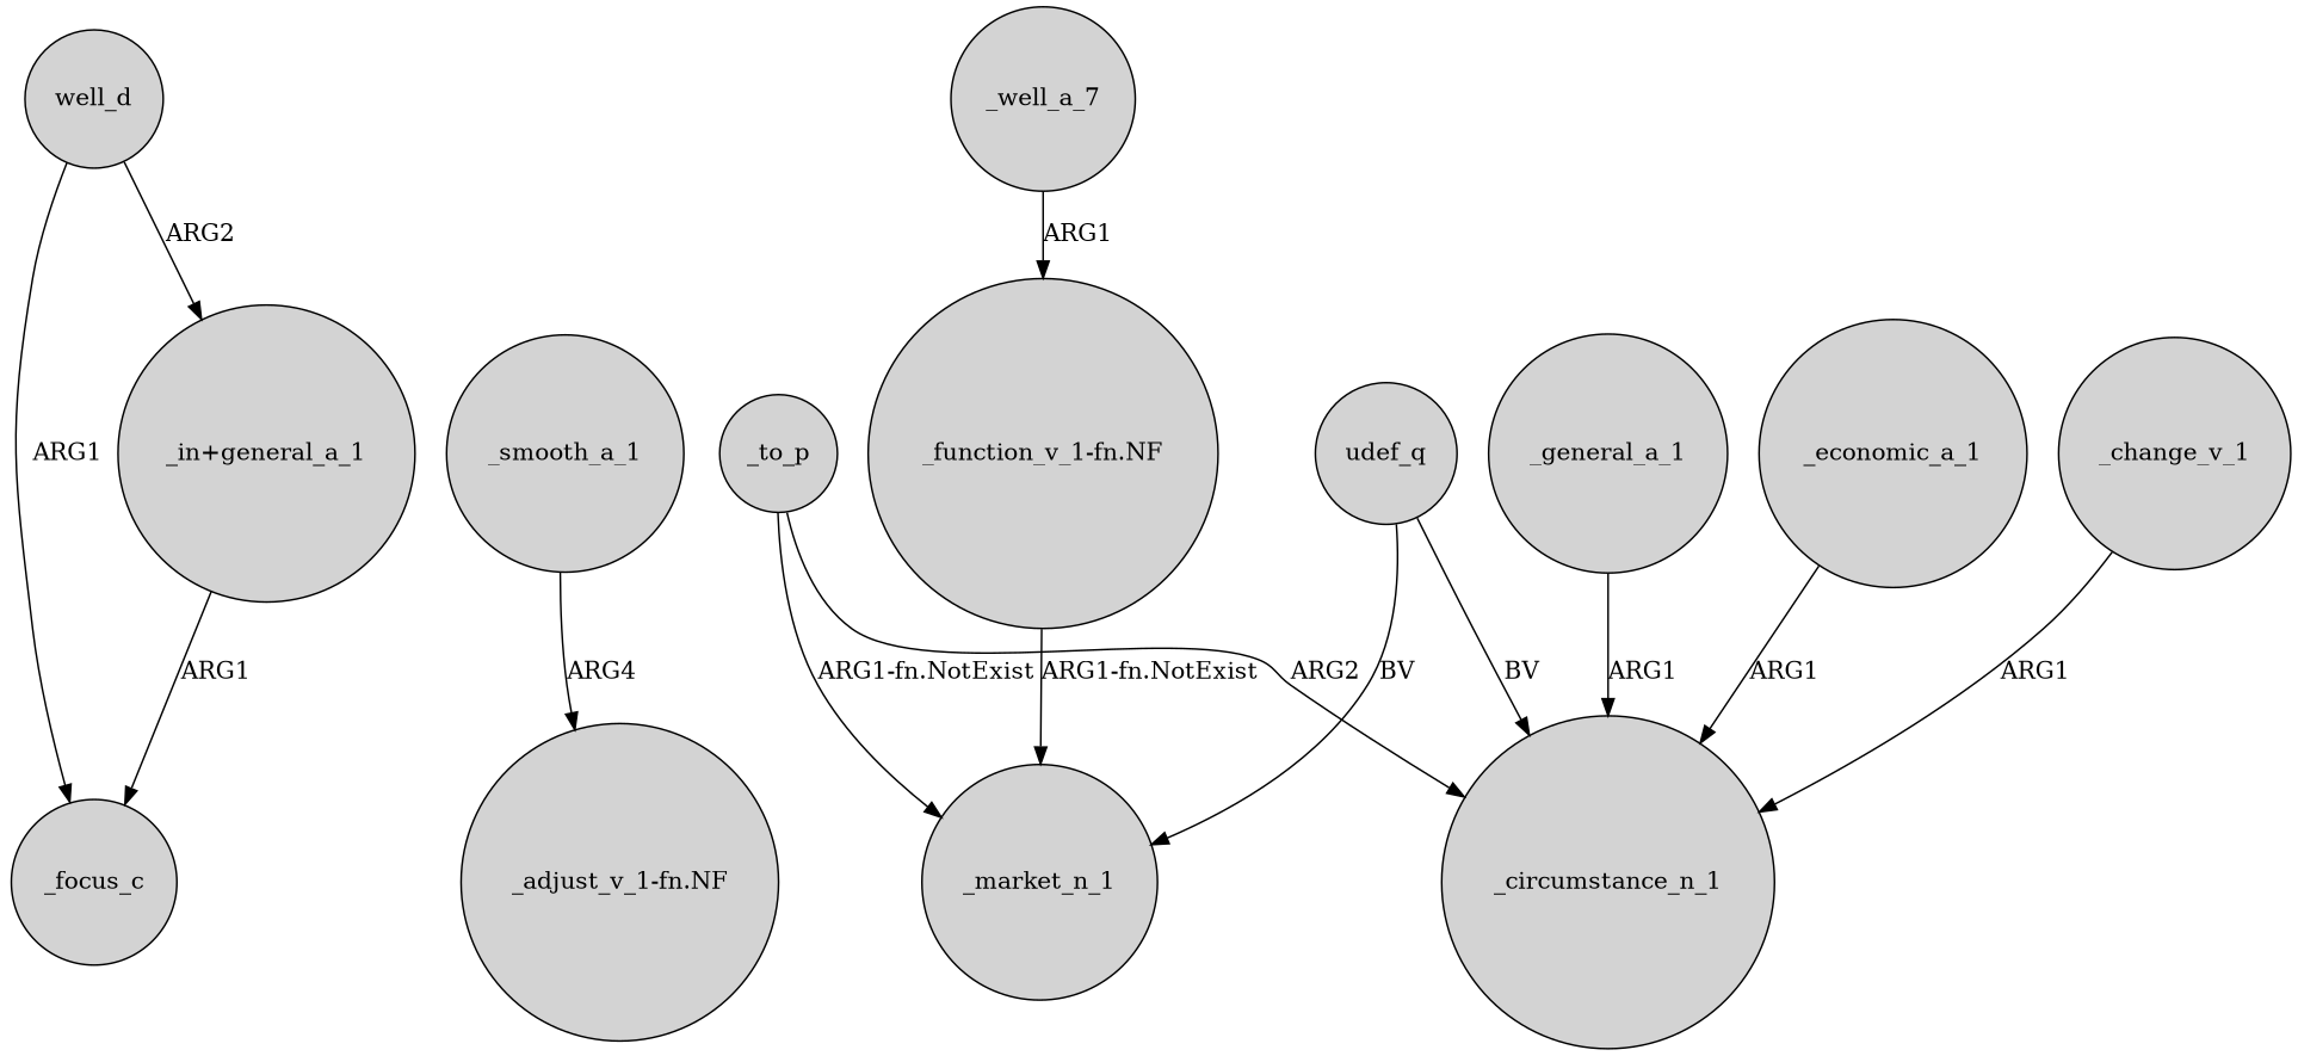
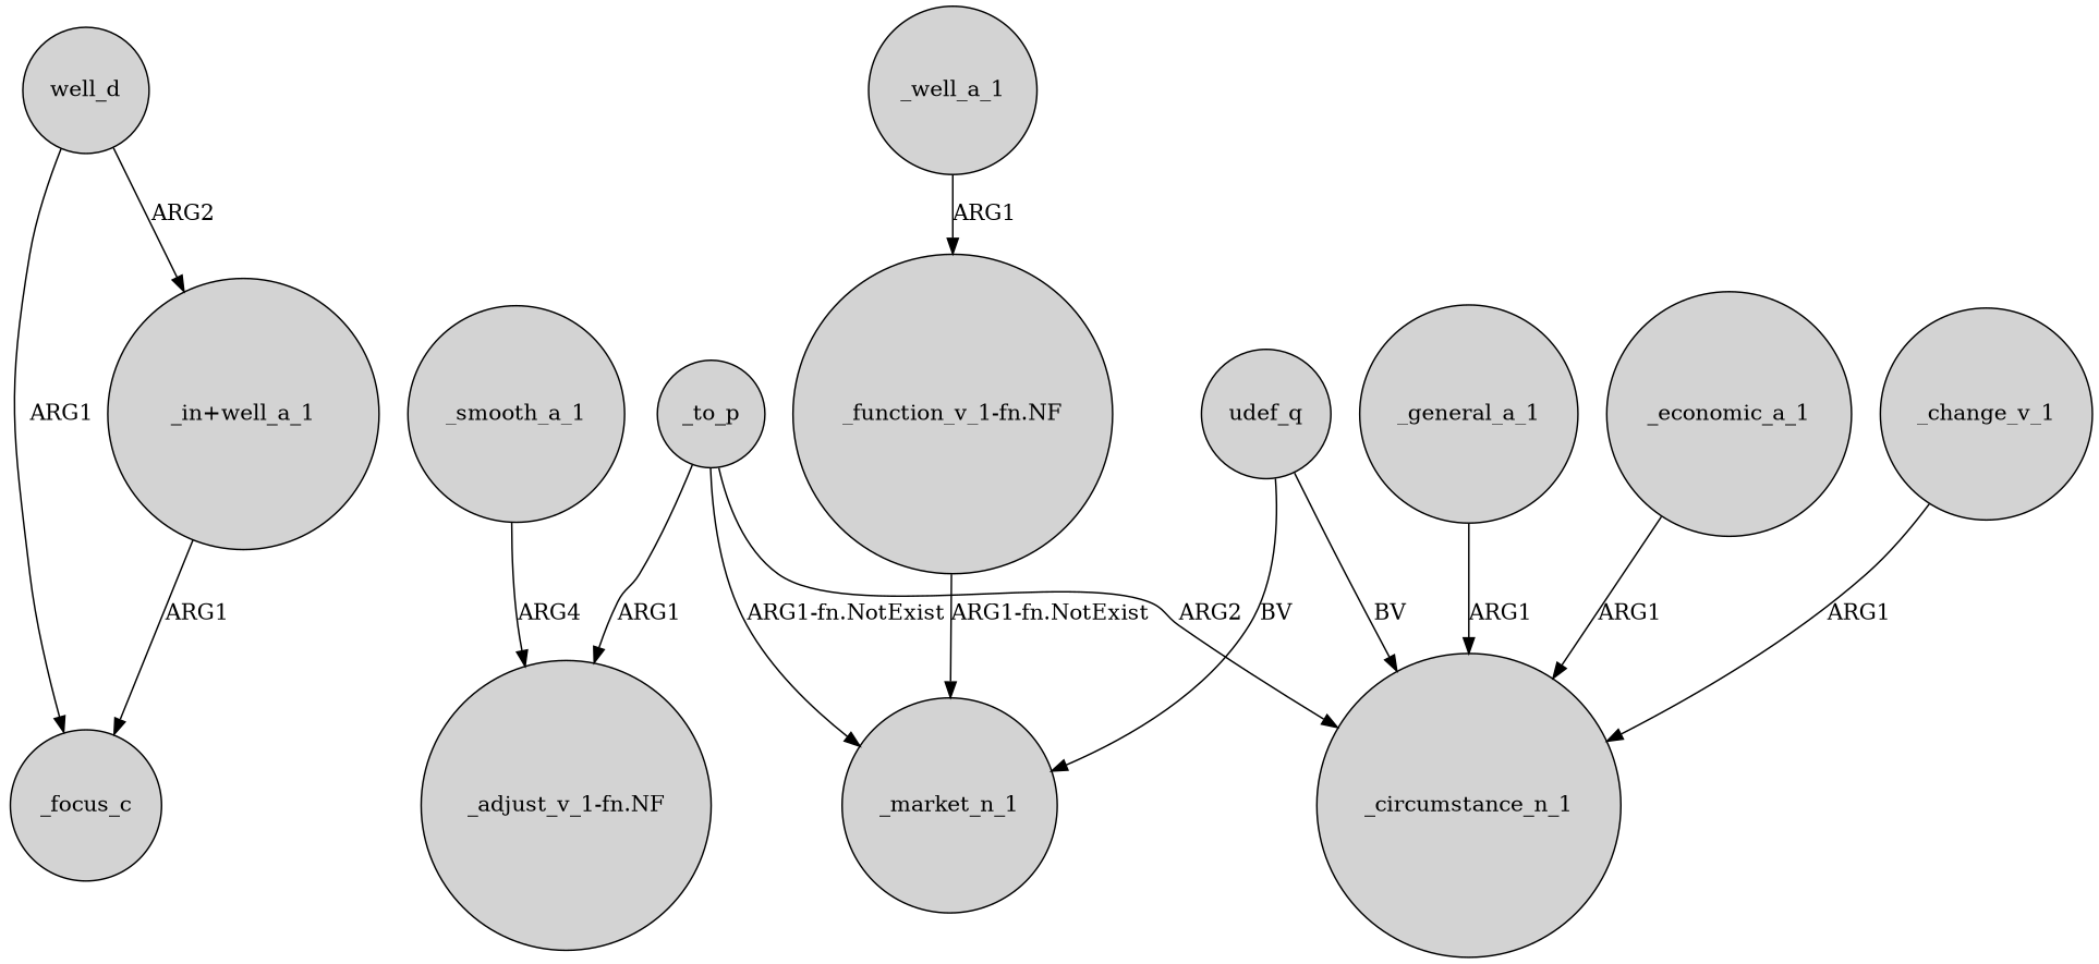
  digraph {
    node [shape=circle style=filled]
    n1 [label=_focus_c]
-   "_in+general_a_1"
+   "_in+general_a_1" [label="_in+well_a_1"]
    _to_p
    "_adjust_v_1-fn.NF"
    _circumstance_n_1
    _market_n_1
    n7 [label=well_d]
    udef_q
    n9 [label=_general_a_1]
    "_function_v_1-fn.NF"
-   _well_a_1 [label=_well_a_7]
+   _well_a_1
    _smooth_a_1
    _economic_a_1
    _change_v_1
    "_in+general_a_1" -> n1 [label=ARG1]
+   _to_p -> "_adjust_v_1-fn.NF" [label=ARG1]
    _to_p -> _circumstance_n_1 [label=ARG2]
    _to_p -> _market_n_1 [label="ARG1-fn.NotExist"]
    n7 -> n1 [label=ARG1]
    n7 -> "_in+general_a_1" [label=ARG2]
    udef_q -> _circumstance_n_1 [label=BV]
    udef_q -> _market_n_1 [label=BV]
    n9 -> _circumstance_n_1 [label=ARG1]
    "_function_v_1-fn.NF" -> _market_n_1 [label="ARG1-fn.NotExist"]
    _well_a_1 -> "_function_v_1-fn.NF" [label=ARG1]
    _smooth_a_1 -> "_adjust_v_1-fn.NF" [label=ARG4]
    _economic_a_1 -> _circumstance_n_1 [label=ARG1]
    _change_v_1 -> _circumstance_n_1 [label=ARG1]
  }
